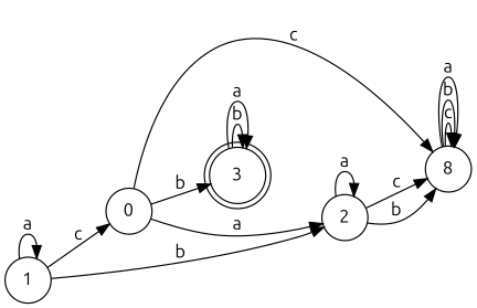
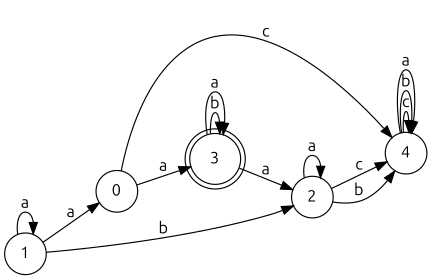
  digraph {
    fontname=Ubuntu
    rankdir=LR
    node [fontname=Ubuntu shape=circle]
    edge [fontname=Ubuntu]
    n1 [label=0]
-   n2 [label=8]
+   n2 [label=4]
    n3 [label=3 shape=doublecircle]
    n4 [label=2]
    n5 [label=1]
    n1 -> n2 [label=c]
-   n1 -> n3 [label=b]
-   n1 -> n4 [label=a]
+   n1 -> n3 [label=a]
+   n3 -> n4 [label=a]
    n2 -> n2 [label=c]
    n2 -> n2 [label=b]
    n2 -> n2 [label=a]
    n3 -> n3 [label=b]
    n3 -> n3 [label=a]
    n4 -> n2 [label=c]
    n4 -> n2 [label=b]
    n4 -> n4 [label=a]
-   n5 -> n1 [label=c]
+   n5 -> n1 [label=a]
    n5 -> n4 [label=b]
    n5 -> n5 [label=a]
  }
